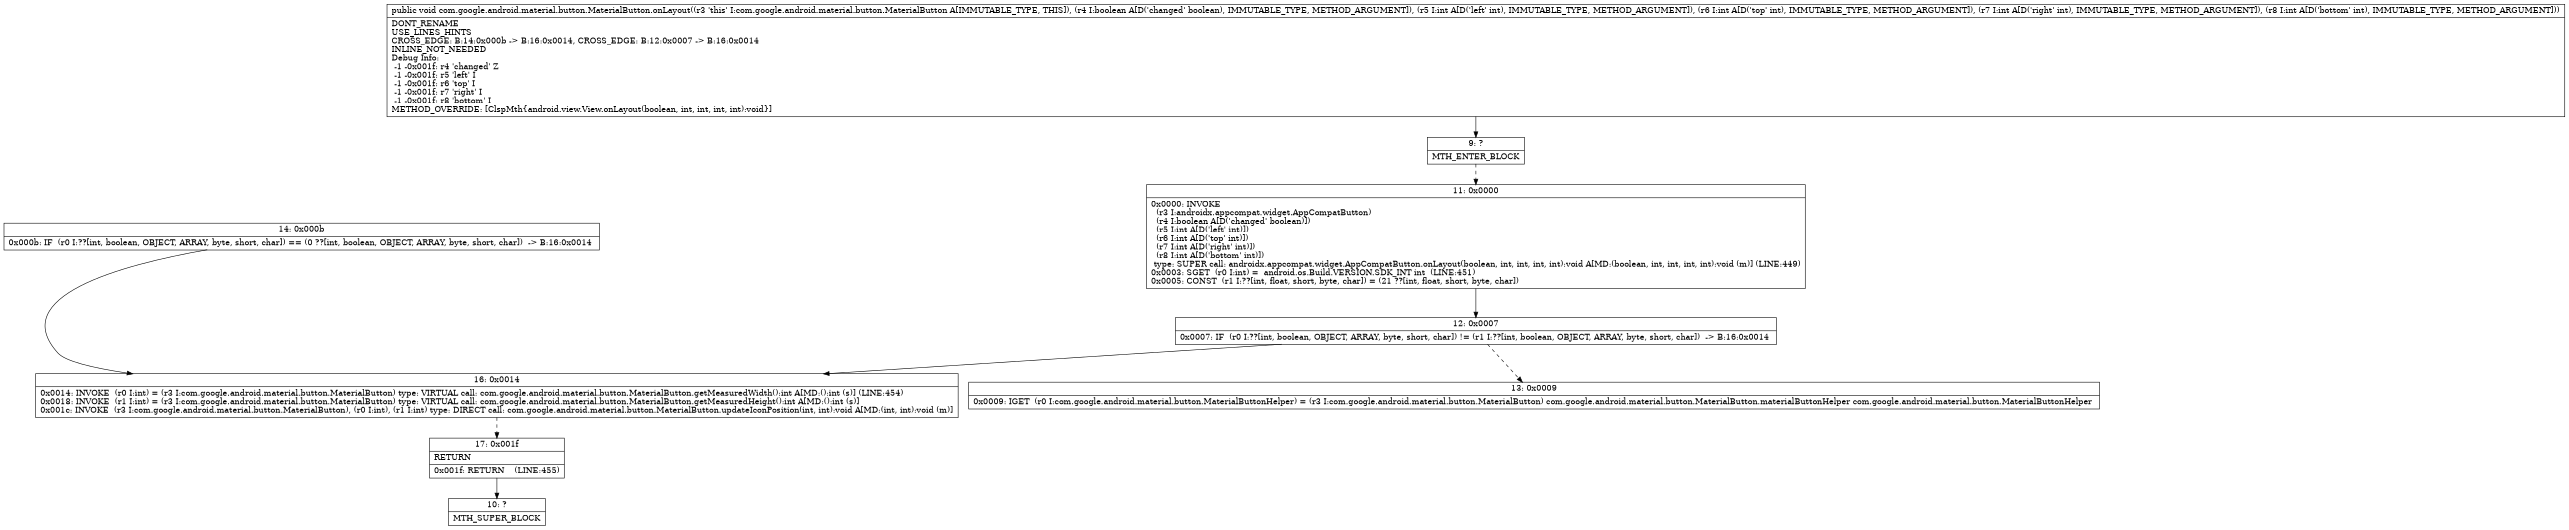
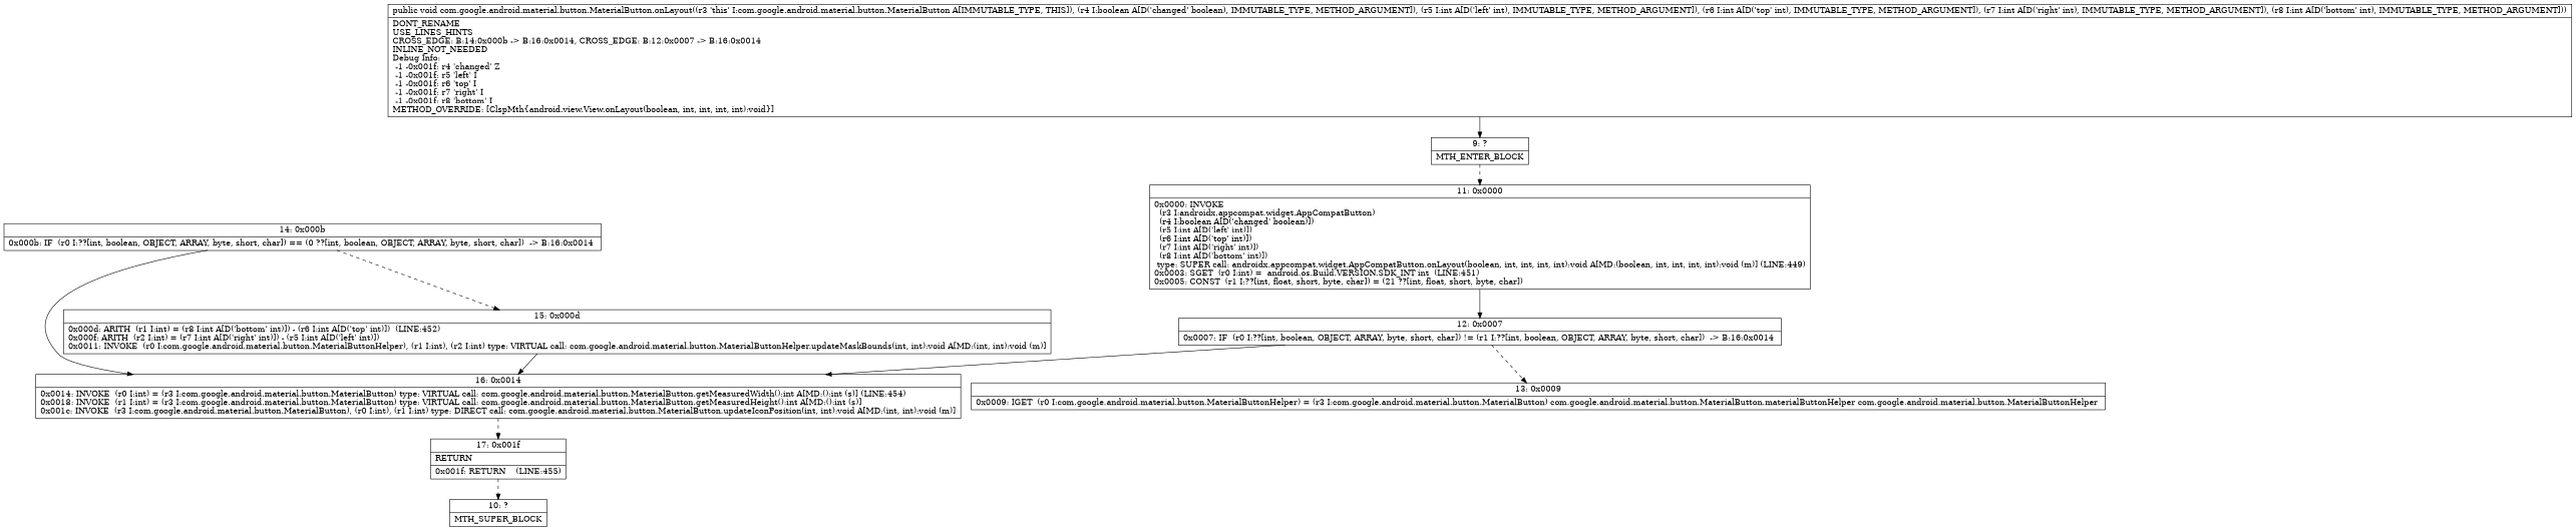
  digraph {
    node [shape=record]
    n1 [label="{9\:\ ?|MTH_ENTER_BLOCK\l}"]
    n2 [label="{11\:\ 0x0000|0x0000: INVOKE  \l  (r3 I:androidx.appcompat.widget.AppCompatButton)\l  (r4 I:boolean A[D('changed' boolean)])\l  (r5 I:int A[D('left' int)])\l  (r6 I:int A[D('top' int)])\l  (r7 I:int A[D('right' int)])\l  (r8 I:int A[D('bottom' int)])\l type: SUPER call: androidx.appcompat.widget.AppCompatButton.onLayout(boolean, int, int, int, int):void A[MD:(boolean, int, int, int, int):void (m)] (LINE:449)\l0x0003: SGET  (r0 I:int) =  android.os.Build.VERSION.SDK_INT int  (LINE:451)\l0x0005: CONST  (r1 I:??[int, float, short, byte, char]) = (21 ??[int, float, short, byte, char]) \l}"]
    n3 [label="{12\:\ 0x0007|0x0007: IF  (r0 I:??[int, boolean, OBJECT, ARRAY, byte, short, char]) != (r1 I:??[int, boolean, OBJECT, ARRAY, byte, short, char])  \-\> B:16:0x0014 \l}"]
    n4 [label="{13\:\ 0x0009|0x0009: IGET  (r0 I:com.google.android.material.button.MaterialButtonHelper) = (r3 I:com.google.android.material.button.MaterialButton) com.google.android.material.button.MaterialButton.materialButtonHelper com.google.android.material.button.MaterialButtonHelper \l}"]
    n5 [label="{16\:\ 0x0014|0x0014: INVOKE  (r0 I:int) = (r3 I:com.google.android.material.button.MaterialButton) type: VIRTUAL call: com.google.android.material.button.MaterialButton.getMeasuredWidth():int A[MD:():int (s)] (LINE:454)\l0x0018: INVOKE  (r1 I:int) = (r3 I:com.google.android.material.button.MaterialButton) type: VIRTUAL call: com.google.android.material.button.MaterialButton.getMeasuredHeight():int A[MD:():int (s)]\l0x001c: INVOKE  (r3 I:com.google.android.material.button.MaterialButton), (r0 I:int), (r1 I:int) type: DIRECT call: com.google.android.material.button.MaterialButton.updateIconPosition(int, int):void A[MD:(int, int):void (m)]\l}"]
    n6 [label="{17\:\ 0x001f|RETURN\l|0x001f: RETURN    (LINE:455)\l}"]
    n7 [label="{14\:\ 0x000b|0x000b: IF  (r0 I:??[int, boolean, OBJECT, ARRAY, byte, short, char]) == (0 ??[int, boolean, OBJECT, ARRAY, byte, short, char])  \-\> B:16:0x0014 \l}"]
+   n8 [label="{15\:\ 0x000d|0x000d: ARITH  (r1 I:int) = (r8 I:int A[D('bottom' int)]) \- (r6 I:int A[D('top' int)])  (LINE:452)\l0x000f: ARITH  (r2 I:int) = (r7 I:int A[D('right' int)]) \- (r5 I:int A[D('left' int)]) \l0x0011: INVOKE  (r0 I:com.google.android.material.button.MaterialButtonHelper), (r1 I:int), (r2 I:int) type: VIRTUAL call: com.google.android.material.button.MaterialButtonHelper.updateMaskBounds(int, int):void A[MD:(int, int):void (m)]\l}"]
    n9 [label="{10\:\ ?|MTH_SUPER_BLOCK\l}"]
    n10 [label="{public void com.google.android.material.button.MaterialButton.onLayout((r3 'this' I:com.google.android.material.button.MaterialButton A[IMMUTABLE_TYPE, THIS]), (r4 I:boolean A[D('changed' boolean), IMMUTABLE_TYPE, METHOD_ARGUMENT]), (r5 I:int A[D('left' int), IMMUTABLE_TYPE, METHOD_ARGUMENT]), (r6 I:int A[D('top' int), IMMUTABLE_TYPE, METHOD_ARGUMENT]), (r7 I:int A[D('right' int), IMMUTABLE_TYPE, METHOD_ARGUMENT]), (r8 I:int A[D('bottom' int), IMMUTABLE_TYPE, METHOD_ARGUMENT]))  | DONT_RENAME\lUSE_LINES_HINTS\lCROSS_EDGE: B:14:0x000b \-\> B:16:0x0014, CROSS_EDGE: B:12:0x0007 \-\> B:16:0x0014\lINLINE_NOT_NEEDED\lDebug Info:\l  \-1 \-0x001f: r4 'changed' Z\l  \-1 \-0x001f: r5 'left' I\l  \-1 \-0x001f: r6 'top' I\l  \-1 \-0x001f: r7 'right' I\l  \-1 \-0x001f: r8 'bottom' I\lMETHOD_OVERRIDE: [ClspMth\{android.view.View.onLayout(boolean, int, int, int, int):void\}]\l}"]
    n1 -> n2 [style=dashed]
    n2 -> n3
    n3 -> n4 [style=dashed]
    n3 -> n5
    n5 -> n6 [style=dashed]
-   n6 -> n9
+   n6 -> n9 [style=dashed]
    n7 -> n5
+   n7 -> n8 [style=dashed]
+   n8 -> n5
    n10 -> n1
  }
